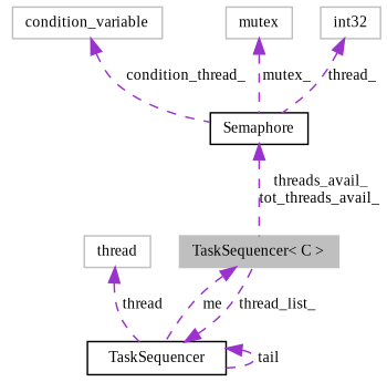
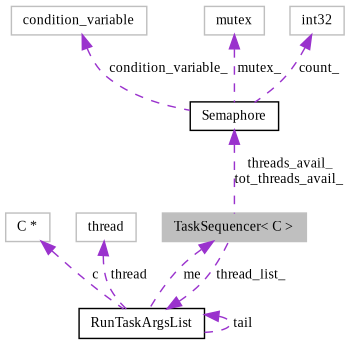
  digraph {
    fontname="Liberation Serif"
    node [color=grey75 fillcolor=white fontname="Liberation Serif" fontsize=10 shape=record style=filled]
    edge [color=darkorchid3 dir=back fontname="Liberation Serif" fontsize=10 labelfontname=Helvetica labelfontsize=10 style=dashed]
    n1 [fillcolor=grey75 fontcolor=black height=0.2 label="TaskSequencer\< C \>" width=0.4]
-   n2 [color=black height=0.2 label=TaskSequencer width=0.4]
+   n2 [color=black height=0.2 label=RunTaskArgsList width=0.4]
+   n3 [height=0.2 label="C *" width=0.4]
    n4 [height=0.2 label=thread width=0.4]
    n5 [color=black height=0.2 label=Semaphore width=0.4]
    n6 [height=0.2 label=condition_variable width=0.4]
    n7 [height=0.2 label=mutex width=0.4]
    n8 [height=0.2 label=int32 width=0.4]
    n1 -> n2 [label=" me"]
    n2 -> n1 [label=" thread_list_"]
    n2 -> n2 [label=" tail"]
+   n3 -> n2 [label=" c"]
    n4 -> n2 [label=" thread"]
    n5 -> n1 [label=" threads_avail_\ntot_threads_avail_"]
-   n6 -> n5 [label=" condition_thread_"]
+   n6 -> n5 [label=" condition_variable_"]
    n7 -> n5 [label=" mutex_"]
-   n8 -> n5 [label=" thread_"]
+   n8 -> n5 [label=" count_"]
  }
